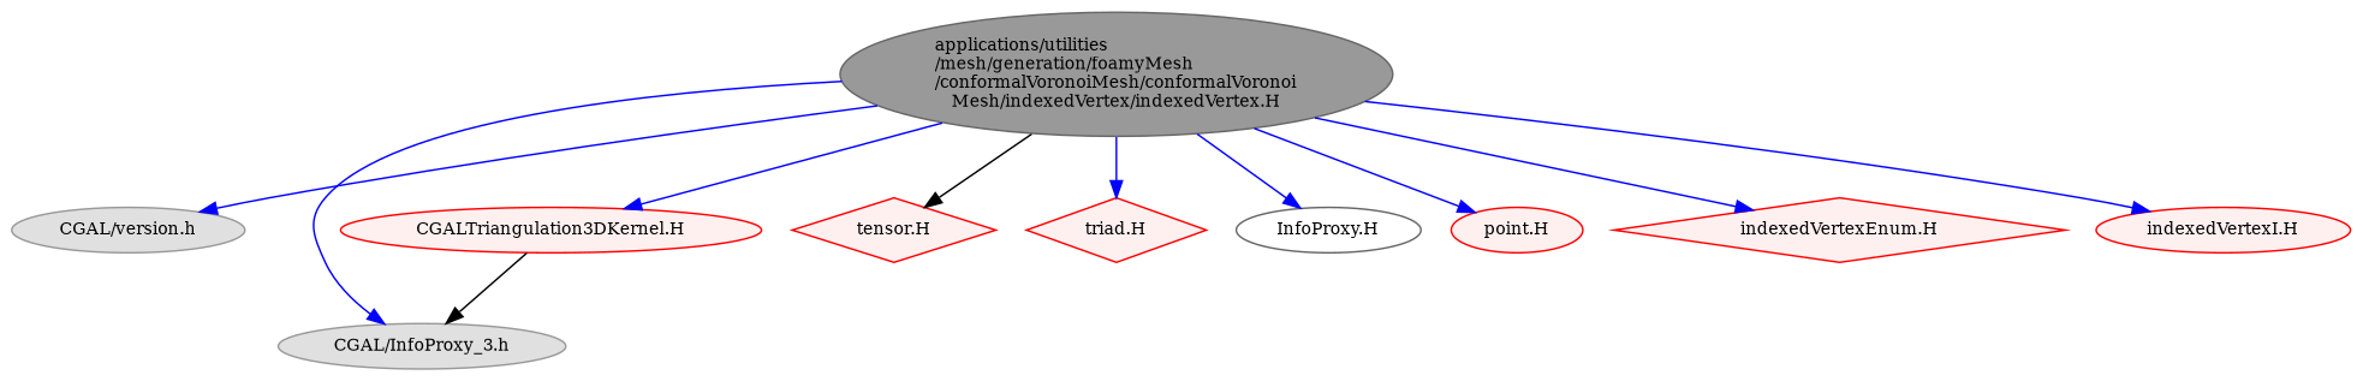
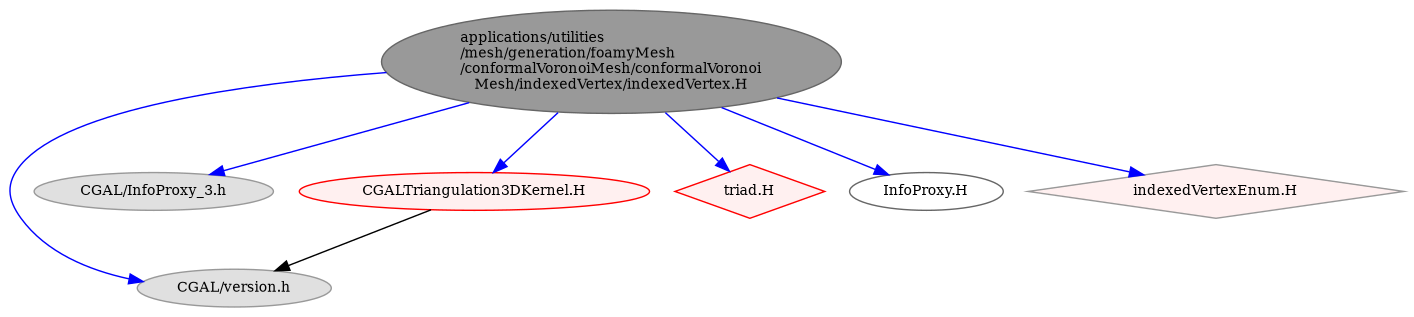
  digraph {
    fontname="DejaVu Serif"
    node [color=red fillcolor="#FFF0F0" fontname="DejaVu Serif" fontsize=10 shape=ellipse style=filled]
    edge [color=blue fontname="DejaVu Serif" fontsize=10 labelfontname=Helvetica labelfontsize=10 style=solid]
    n1 [color=gray40 fillcolor=grey60 fontcolor=black height=0.2 label="applications/utilities\l/mesh/generation/foamyMesh\l/conformalVoronoiMesh/conformalVoronoi\lMesh/indexedVertex/indexedVertex.H" width=0.4]
    n2 [color=grey60 fillcolor="#E0E0E0" height=0.2 label="CGAL/version.h" width=0.4]
    n3 [color=grey60 fillcolor="#E0E0E0" height=0.2 label="CGAL/InfoProxy_3.h" width=0.4]
    n4 [height=0.2 label="CGALTriangulation3DKernel.H" width=0.4]
-   n5 [height=0.2 label="tensor.H" shape=diamond width=0.4]
    n6 [height=0.2 label="triad.H" shape=diamond width=0.4]
    n7 [color=grey40 fillcolor=white height=0.2 label="InfoProxy.H" width=0.4]
-   n8 [height=0.2 label="point.H" width=0.4]
-   n9 [height=0.2 label="indexedVertexEnum.H" shape=diamond width=0.4]
-   n10 [height=0.2 label="indexedVertexI.H" width=0.4]
+   n9 [color=grey60 height=0.2 label="indexedVertexEnum.H" shape=diamond width=0.4]
    n1 -> n2
    n1 -> n3
    n1 -> n4
-   n1 -> n5 [color=black]
    n1 -> n6
    n1 -> n7
-   n1 -> n8
    n1 -> n9
-   n1 -> n10
-   n4 -> n3 [color=black]
+   n4 -> n2 [color=black]
  }
